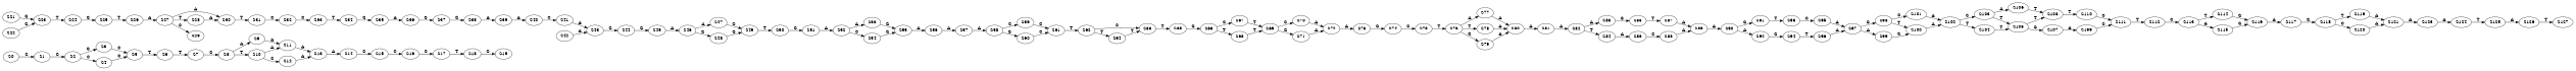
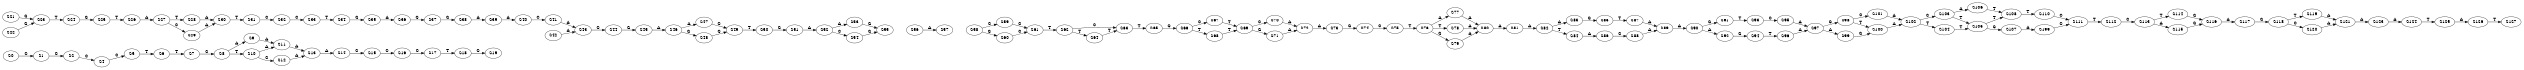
  strict digraph {
    rankdir=LR
    S0
    S1
    S2
-   S3
    S4
    S5
    S6
    S7
    S8
    S9
    S10
    S11
    S12
    S13
    S14
    S15
    S16
    S17
    S18
    S19
    S21
    S23
    S22
    S24
    S25
    S26
    S27
    S28
    S29
    S30
    S31
    S32
    S33
    S34
    S35
    S36
    S37
    S38
    S39
    S40
    S41
    S43
    S42
    S44
    S45
    S46
    S47
    S48
    S49
    S50
    S51
    S52
    S53
    S54
    S55
    S56
    S57
    S58
    S59
    S60
    S61
    S62
    S63
    S64
    S65
    S66
    S67
    S68
    S69
    S70
    S71
    S72
    S73
    S74
    S75
    S76
    S77
    S78
    S79
    S80
    S81
    S82
    S83
    S84
    S85
    S86
    S87
    S88
    S89
    S90
    S91
    S92
    S93
    S94
    S95
    S96
    S97
    S98
    S99
    S100
    S101
    S102
    S103
    S104
    S105
    S106
    S107
    S108
    n109 [label=S199]
    S110
    S111
    S112
    S113
    S114
    S115
    S116
    S117
    S118
    S119
    S120
    S121
    S123
    S124
    S125
    S126
    S127
    S0 -> S1 [label=C]
    S1 -> S2 [label=C]
-   S2 -> S3 [label=G]
    S2 -> S4 [label=C]
-   S3 -> S5 [label=C]
    S4 -> S5 [label=C]
    S5 -> S6 [label=T]
    S6 -> S7 [label=T]
    S7 -> S8 [label=C]
    S8 -> S9 [label=A]
    S8 -> S10 [label=T]
    S9 -> S11 [label=A]
    S10 -> S11 [label=A]
    S10 -> S12 [label=C]
    S11 -> S13 [label=A]
    S12 -> S13 [label=A]
    S13 -> S14 [label=A]
    S14 -> S15 [label=C]
    S15 -> S16 [label=C]
    S16 -> S17 [label=C]
    S17 -> S18 [label=T]
    S18 -> S19 [label=G]
    S21 -> S23 [label=G]
    S23 -> S24 [label=T]
    S22 -> S23 [label=G]
    S24 -> S25 [label=G]
    S25 -> S26 [label=T]
    S26 -> S27 [label=A]
    S27 -> S28 [label=T]
    S27 -> S29 [label=C]
    S28 -> S30 [label=A]
-   S27 -> S30 [label=A]
+   S29 -> S30 [label=A]
    S30 -> S31 [label=T]
    S31 -> S32 [label=C]
    S32 -> S33 [label=C]
    S33 -> S34 [label=T]
    S34 -> S35 [label=G]
    S35 -> S36 [label=A]
    S36 -> S37 [label=G]
    S37 -> S38 [label=G]
    S38 -> S39 [label=A]
    S39 -> S40 [label=A]
    S40 -> S41 [label=C]
    S41 -> S43 [label=A]
    S43 -> S44 [label=G]
    S42 -> S43 [label=A]
    S44 -> S45 [label=G]
    S45 -> S46 [label=A]
    S46 -> S47 [label=A]
    S46 -> S48 [label=G]
    S47 -> S49 [label=G]
    S48 -> S49 [label=G]
    S49 -> S50 [label=T]
    S50 -> S51 [label=G]
    S51 -> S52 [label=A]
    S52 -> S53 [label=A]
    S52 -> S54 [label=C]
    S53 -> S55 [label=G]
    S54 -> S55 [label=G]
-   S55 -> S56 [label=A]
    S56 -> S57 [label=A]
-   S57 -> S58 [label=A]
    S58 -> S59 [label=C]
    S58 -> S60 [label=G]
    S59 -> S61 [label=C]
    S60 -> S61 [label=C]
    S61 -> S62 [label=T]
    S62 -> S63 [label=C]
    S62 -> S64 [label=T]
    S63 -> S65 [label=T]
    S64 -> S63 [label=T]
    S65 -> S66 [label=G]
    S66 -> S67 [label=C]
    S66 -> S68 [label=T]
    S67 -> S69 [label=T]
    S68 -> S69 [label=T]
    S69 -> S70 [label=C]
    S69 -> S71 [label=G]
    S70 -> S72 [label=A]
    S71 -> S72 [label=A]
    S72 -> S73 [label=A]
    S73 -> S74 [label=G]
    S74 -> S75 [label=C]
    S75 -> S76 [label=T]
    S76 -> S77 [label=A]
    S76 -> S78 [label=T]
    S76 -> S79 [label=G]
    S77 -> S80 [label=A]
    S78 -> S80 [label=A]
    S79 -> S80 [label=A]
    S80 -> S81 [label=A]
    S81 -> S82 [label=A]
    S82 -> S83 [label=A]
    S82 -> S84 [label=T]
    S83 -> S85 [label=G]
    S84 -> S86 [label=A]
    S85 -> S87 [label=T]
    S86 -> S88 [label=C]
    S87 -> S89 [label=A]
    S88 -> S89 [label=A]
    S89 -> S90 [label=A]
    S90 -> S91 [label=G]
    S90 -> S92 [label=A]
    S91 -> S93 [label=T]
    S92 -> S94 [label=G]
    S93 -> S95 [label=C]
    S94 -> S96 [label=T]
    S95 -> S97 [label=A]
    S96 -> S97 [label=A]
    S97 -> S98 [label=G]
    S97 -> S99 [label=A]
    S98 -> S100 [label=T]
    S98 -> S101 [label=C]
    S99 -> S100 [label=G]
    S100 -> S102 [label=A]
    S101 -> S102 [label=A]
    S102 -> S103 [label=C]
    S102 -> S104 [label=T]
    S103 -> S105 [label=T]
    S103 -> S106 [label=A]
    S104 -> S105 [label=T]
    S105 -> S107 [label=G]
    S105 -> S108 [label=T]
    S106 -> S108 [label=T]
    S107 -> n109 [label=A]
    S108 -> S110 [label=T]
    n109 -> S111 [label=C]
    S110 -> S111 [label=C]
    S111 -> S112 [label=T]
    S112 -> S113 [label=C]
    S113 -> S114 [label=T]
    S113 -> S115 [label=A]
    S114 -> S116 [label=G]
    S115 -> S116 [label=G]
    S116 -> S117 [label=A]
    S117 -> S118 [label=G]
    S118 -> S119 [label=T]
    S118 -> S120 [label=C]
    S119 -> S121 [label=A]
    S120 -> S121 [label=A]
    S121 -> S123 [label=A]
    S123 -> S124 [label=A]
    S124 -> S125 [label=T]
    S125 -> S126 [label=A]
    S126 -> S127 [label=T]
  }
